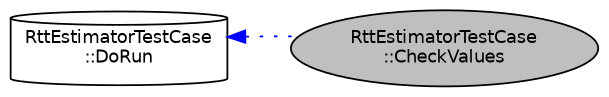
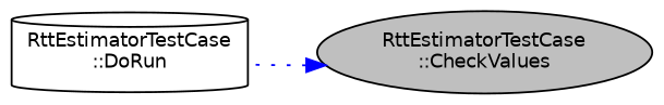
  digraph {
    rankdir=RL
    node [color=black fontname=Helvetica fontsize=10 style=filled]
    n1 [fillcolor=grey75 fontcolor=black height=0.2 label="RttEstimatorTestCase\l::CheckValues" shape=ellipse width=0.4]
    n2 [fillcolor=white height=0.2 label="RttEstimatorTestCase\l::DoRun" shape=cylinder width=0.4]
-   n2 -> n1 [color=blue dir=back fontname=Helvetica fontsize=10 labelfontname=Helvetica labelfontsize=10 style=dotted]
+   n1 -> n2 [color=blue dir=back fontname=Helvetica fontsize=10 labelfontname=Helvetica labelfontsize=10 style=dotted]
  }
